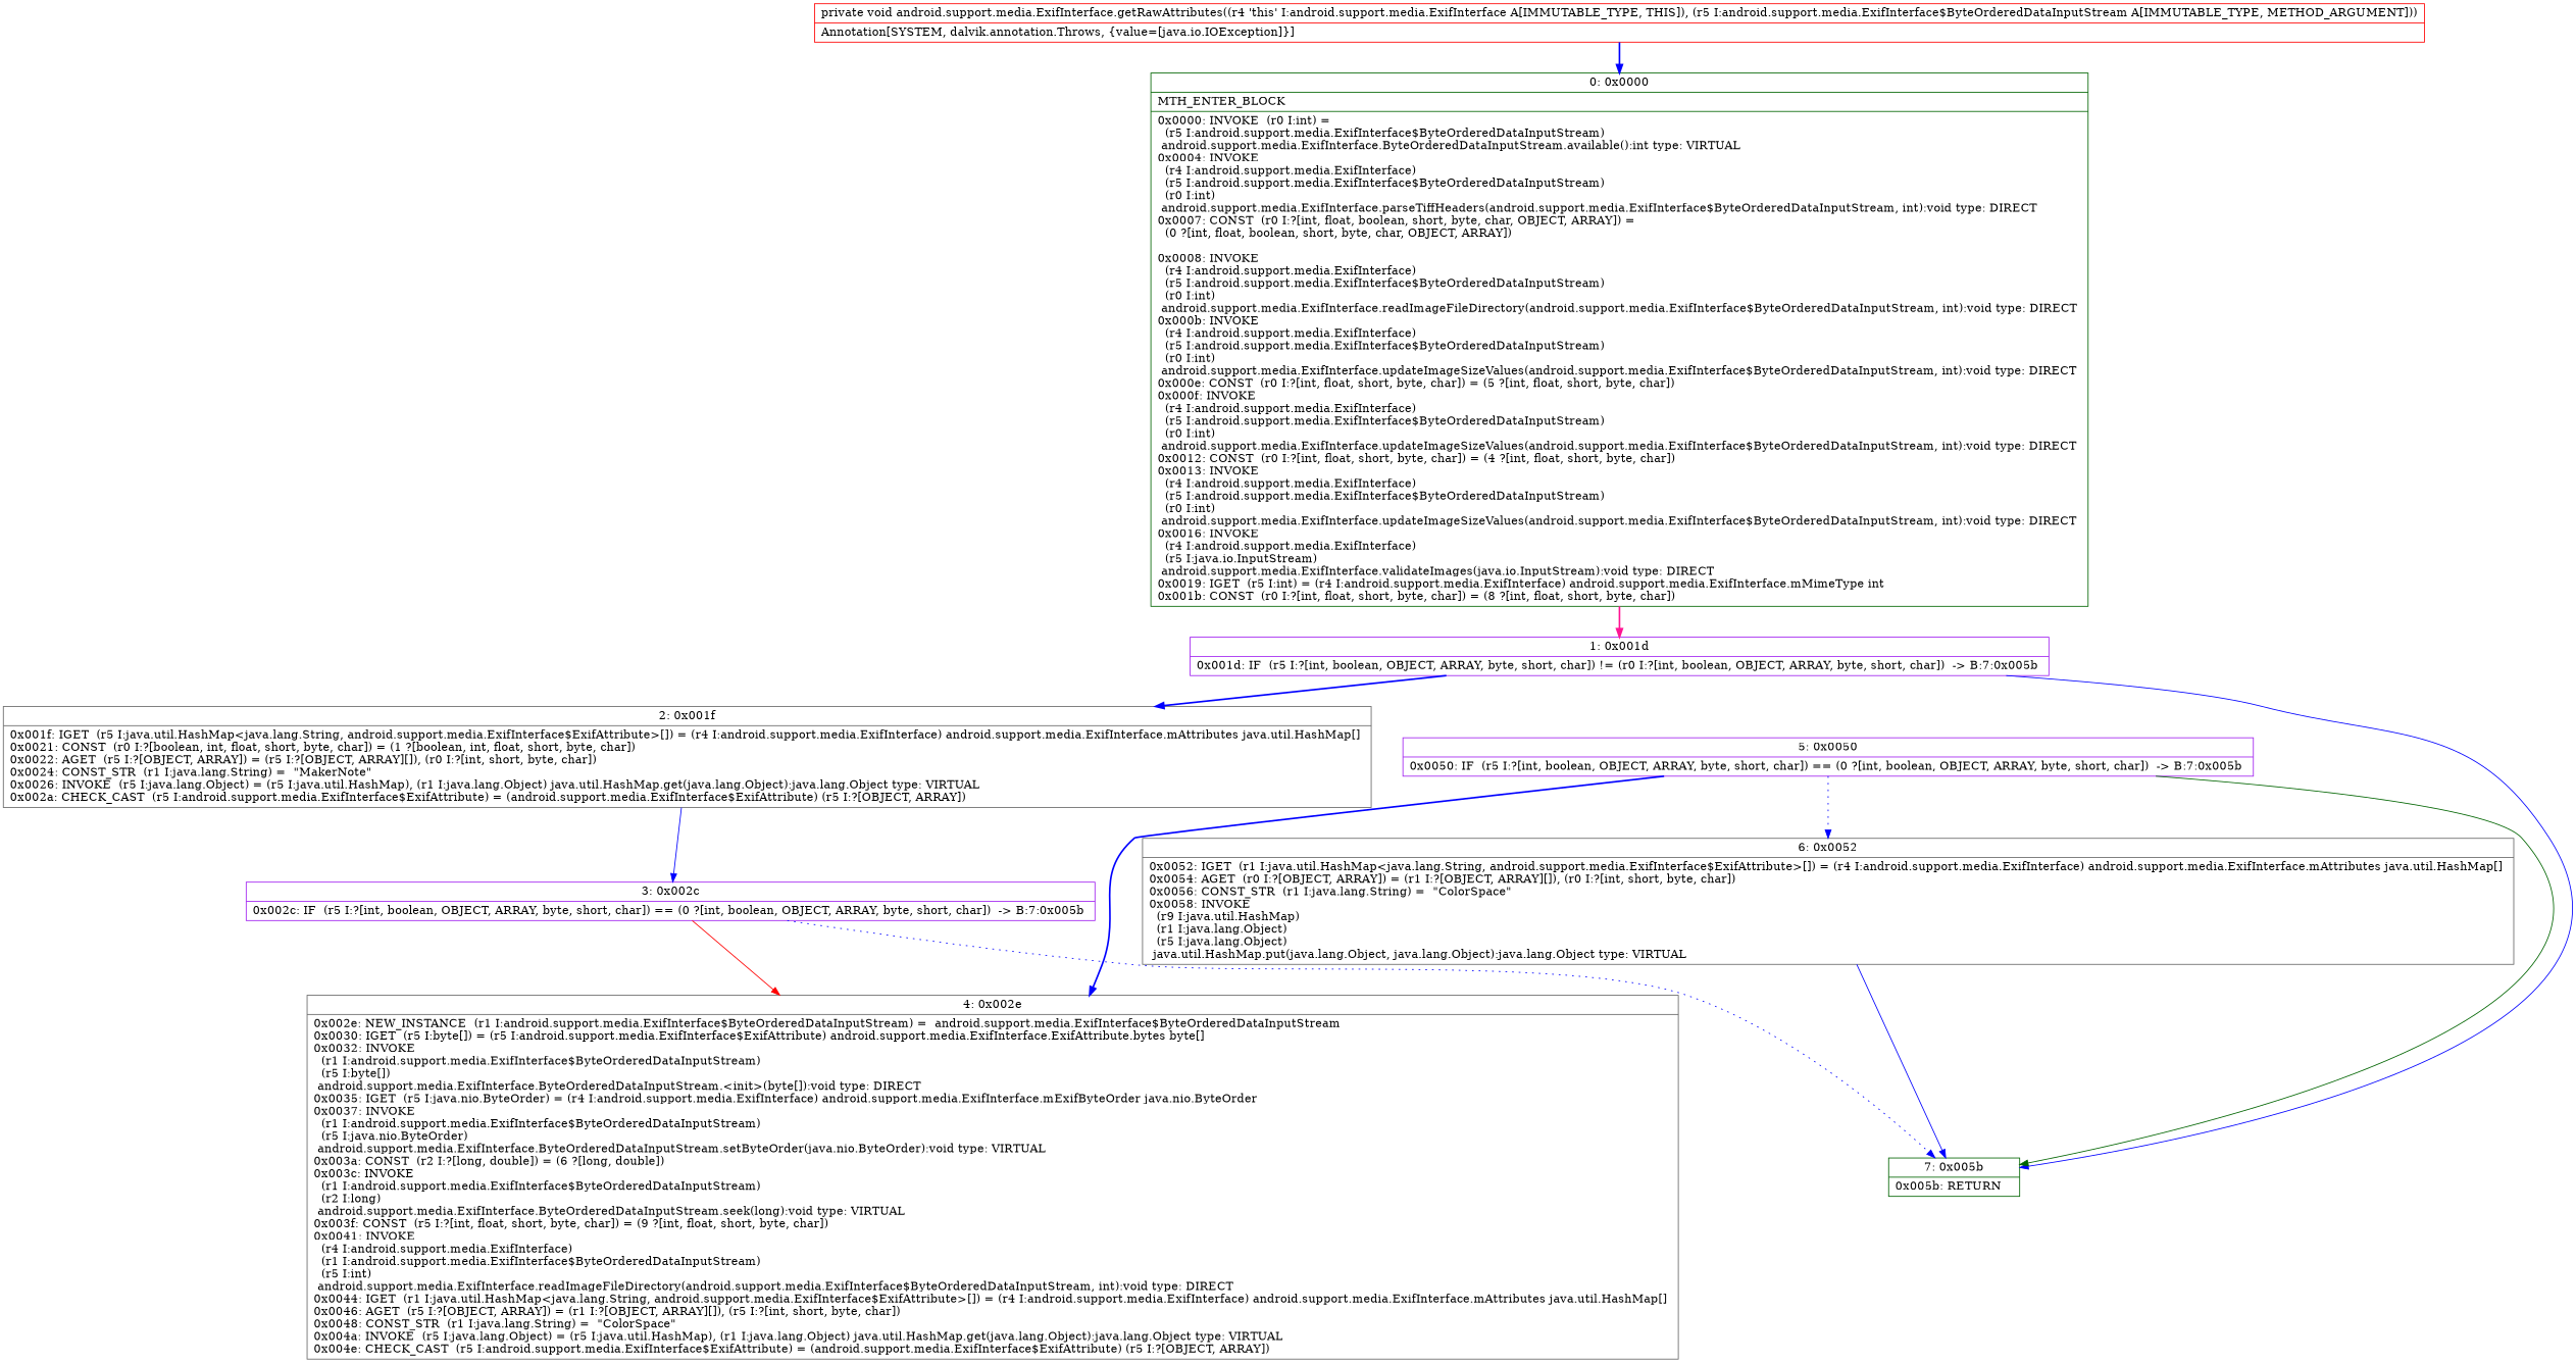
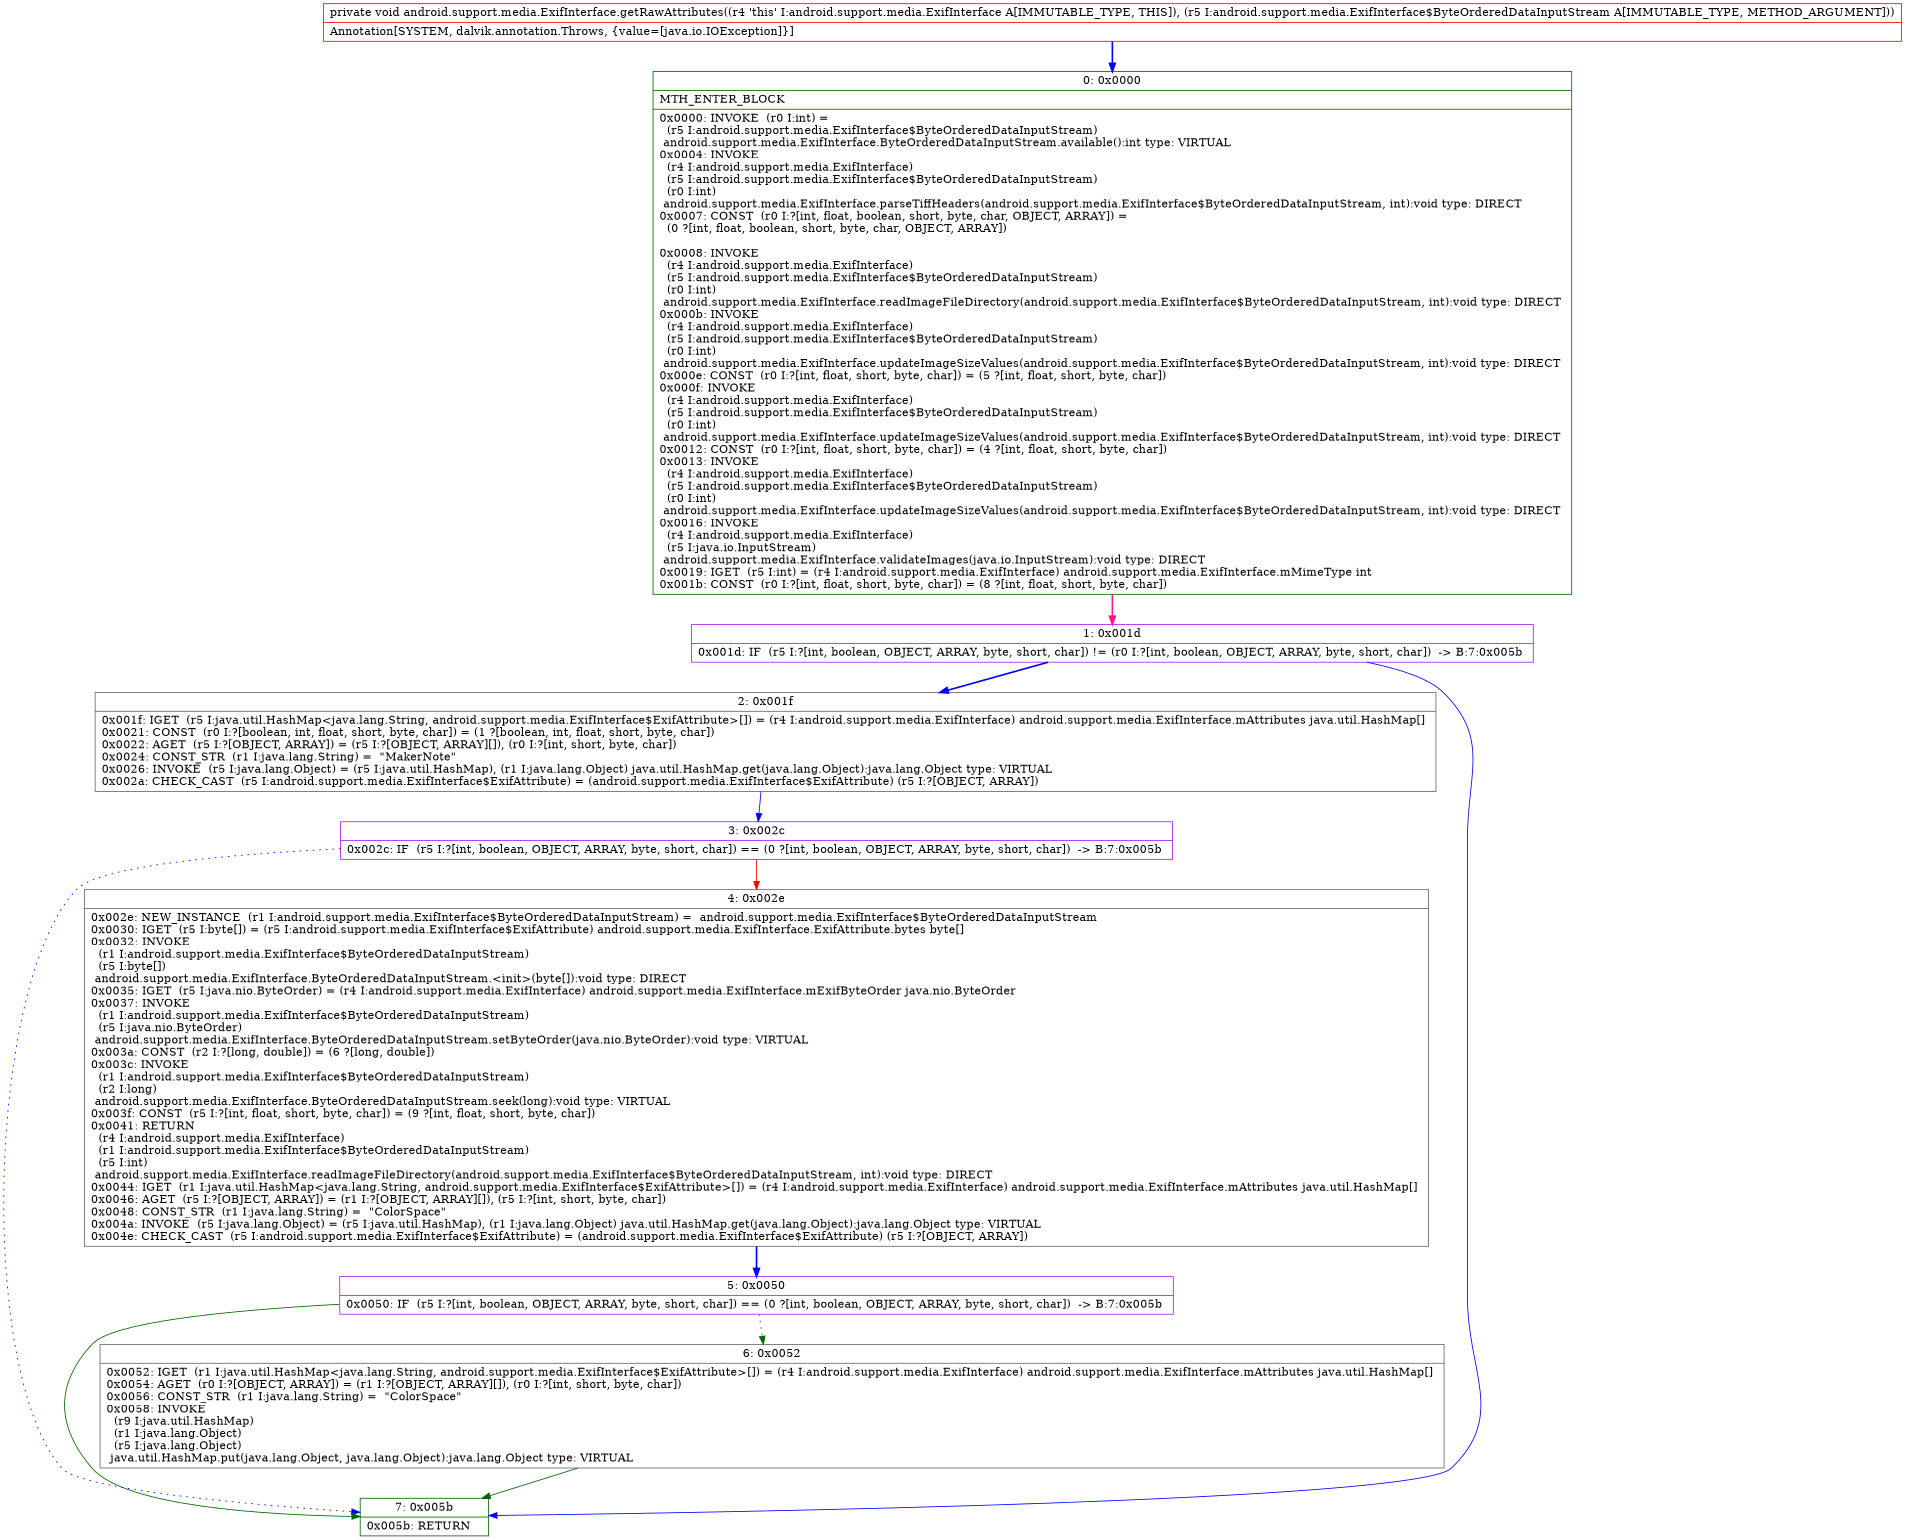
  digraph {
    node [color=purple shape=record]
    edge [color=blue style=solid]
    n1 [color=darkgreen label="{0\:\ 0x0000|MTH_ENTER_BLOCK\l|0x0000: INVOKE  (r0 I:int) = \l  (r5 I:android.support.media.ExifInterface$ByteOrderedDataInputStream)\l android.support.media.ExifInterface.ByteOrderedDataInputStream.available():int type: VIRTUAL \l0x0004: INVOKE  \l  (r4 I:android.support.media.ExifInterface)\l  (r5 I:android.support.media.ExifInterface$ByteOrderedDataInputStream)\l  (r0 I:int)\l android.support.media.ExifInterface.parseTiffHeaders(android.support.media.ExifInterface$ByteOrderedDataInputStream, int):void type: DIRECT \l0x0007: CONST  (r0 I:?[int, float, boolean, short, byte, char, OBJECT, ARRAY]) = \l  (0 ?[int, float, boolean, short, byte, char, OBJECT, ARRAY])\l \l0x0008: INVOKE  \l  (r4 I:android.support.media.ExifInterface)\l  (r5 I:android.support.media.ExifInterface$ByteOrderedDataInputStream)\l  (r0 I:int)\l android.support.media.ExifInterface.readImageFileDirectory(android.support.media.ExifInterface$ByteOrderedDataInputStream, int):void type: DIRECT \l0x000b: INVOKE  \l  (r4 I:android.support.media.ExifInterface)\l  (r5 I:android.support.media.ExifInterface$ByteOrderedDataInputStream)\l  (r0 I:int)\l android.support.media.ExifInterface.updateImageSizeValues(android.support.media.ExifInterface$ByteOrderedDataInputStream, int):void type: DIRECT \l0x000e: CONST  (r0 I:?[int, float, short, byte, char]) = (5 ?[int, float, short, byte, char]) \l0x000f: INVOKE  \l  (r4 I:android.support.media.ExifInterface)\l  (r5 I:android.support.media.ExifInterface$ByteOrderedDataInputStream)\l  (r0 I:int)\l android.support.media.ExifInterface.updateImageSizeValues(android.support.media.ExifInterface$ByteOrderedDataInputStream, int):void type: DIRECT \l0x0012: CONST  (r0 I:?[int, float, short, byte, char]) = (4 ?[int, float, short, byte, char]) \l0x0013: INVOKE  \l  (r4 I:android.support.media.ExifInterface)\l  (r5 I:android.support.media.ExifInterface$ByteOrderedDataInputStream)\l  (r0 I:int)\l android.support.media.ExifInterface.updateImageSizeValues(android.support.media.ExifInterface$ByteOrderedDataInputStream, int):void type: DIRECT \l0x0016: INVOKE  \l  (r4 I:android.support.media.ExifInterface)\l  (r5 I:java.io.InputStream)\l android.support.media.ExifInterface.validateImages(java.io.InputStream):void type: DIRECT \l0x0019: IGET  (r5 I:int) = (r4 I:android.support.media.ExifInterface) android.support.media.ExifInterface.mMimeType int \l0x001b: CONST  (r0 I:?[int, float, short, byte, char]) = (8 ?[int, float, short, byte, char]) \l}"]
    n2 [label="{1\:\ 0x001d|0x001d: IF  (r5 I:?[int, boolean, OBJECT, ARRAY, byte, short, char]) != (r0 I:?[int, boolean, OBJECT, ARRAY, byte, short, char])  \-\> B:7:0x005b \l}"]
    n3 [color=gray40 label="{2\:\ 0x001f|0x001f: IGET  (r5 I:java.util.HashMap\<java.lang.String, android.support.media.ExifInterface$ExifAttribute\>[]) = (r4 I:android.support.media.ExifInterface) android.support.media.ExifInterface.mAttributes java.util.HashMap[] \l0x0021: CONST  (r0 I:?[boolean, int, float, short, byte, char]) = (1 ?[boolean, int, float, short, byte, char]) \l0x0022: AGET  (r5 I:?[OBJECT, ARRAY]) = (r5 I:?[OBJECT, ARRAY][]), (r0 I:?[int, short, byte, char]) \l0x0024: CONST_STR  (r1 I:java.lang.String) =  \"MakerNote\" \l0x0026: INVOKE  (r5 I:java.lang.Object) = (r5 I:java.util.HashMap), (r1 I:java.lang.Object) java.util.HashMap.get(java.lang.Object):java.lang.Object type: VIRTUAL \l0x002a: CHECK_CAST  (r5 I:android.support.media.ExifInterface$ExifAttribute) = (android.support.media.ExifInterface$ExifAttribute) (r5 I:?[OBJECT, ARRAY]) \l}"]
    n4 [color=darkgreen label="{7\:\ 0x005b|0x005b: RETURN   \l}"]
    n5 [label="{3\:\ 0x002c|0x002c: IF  (r5 I:?[int, boolean, OBJECT, ARRAY, byte, short, char]) == (0 ?[int, boolean, OBJECT, ARRAY, byte, short, char])  \-\> B:7:0x005b \l}"]
-   n6 [color=gray40 label="{4\:\ 0x002e|0x002e: NEW_INSTANCE  (r1 I:android.support.media.ExifInterface$ByteOrderedDataInputStream) =  android.support.media.ExifInterface$ByteOrderedDataInputStream \l0x0030: IGET  (r5 I:byte[]) = (r5 I:android.support.media.ExifInterface$ExifAttribute) android.support.media.ExifInterface.ExifAttribute.bytes byte[] \l0x0032: INVOKE  \l  (r1 I:android.support.media.ExifInterface$ByteOrderedDataInputStream)\l  (r5 I:byte[])\l android.support.media.ExifInterface.ByteOrderedDataInputStream.\<init\>(byte[]):void type: DIRECT \l0x0035: IGET  (r5 I:java.nio.ByteOrder) = (r4 I:android.support.media.ExifInterface) android.support.media.ExifInterface.mExifByteOrder java.nio.ByteOrder \l0x0037: INVOKE  \l  (r1 I:android.support.media.ExifInterface$ByteOrderedDataInputStream)\l  (r5 I:java.nio.ByteOrder)\l android.support.media.ExifInterface.ByteOrderedDataInputStream.setByteOrder(java.nio.ByteOrder):void type: VIRTUAL \l0x003a: CONST  (r2 I:?[long, double]) = (6 ?[long, double]) \l0x003c: INVOKE  \l  (r1 I:android.support.media.ExifInterface$ByteOrderedDataInputStream)\l  (r2 I:long)\l android.support.media.ExifInterface.ByteOrderedDataInputStream.seek(long):void type: VIRTUAL \l0x003f: CONST  (r5 I:?[int, float, short, byte, char]) = (9 ?[int, float, short, byte, char]) \l0x0041: INVOKE  \l  (r4 I:android.support.media.ExifInterface)\l  (r1 I:android.support.media.ExifInterface$ByteOrderedDataInputStream)\l  (r5 I:int)\l android.support.media.ExifInterface.readImageFileDirectory(android.support.media.ExifInterface$ByteOrderedDataInputStream, int):void type: DIRECT \l0x0044: IGET  (r1 I:java.util.HashMap\<java.lang.String, android.support.media.ExifInterface$ExifAttribute\>[]) = (r4 I:android.support.media.ExifInterface) android.support.media.ExifInterface.mAttributes java.util.HashMap[] \l0x0046: AGET  (r5 I:?[OBJECT, ARRAY]) = (r1 I:?[OBJECT, ARRAY][]), (r5 I:?[int, short, byte, char]) \l0x0048: CONST_STR  (r1 I:java.lang.String) =  \"ColorSpace\" \l0x004a: INVOKE  (r5 I:java.lang.Object) = (r5 I:java.util.HashMap), (r1 I:java.lang.Object) java.util.HashMap.get(java.lang.Object):java.lang.Object type: VIRTUAL \l0x004e: CHECK_CAST  (r5 I:android.support.media.ExifInterface$ExifAttribute) = (android.support.media.ExifInterface$ExifAttribute) (r5 I:?[OBJECT, ARRAY]) \l}"]
+   n6 [color=gray40 label="{4\:\ 0x002e|0x002e: NEW_INSTANCE  (r1 I:android.support.media.ExifInterface$ByteOrderedDataInputStream) =  android.support.media.ExifInterface$ByteOrderedDataInputStream \l0x0030: IGET  (r5 I:byte[]) = (r5 I:android.support.media.ExifInterface$ExifAttribute) android.support.media.ExifInterface.ExifAttribute.bytes byte[] \l0x0032: INVOKE  \l  (r1 I:android.support.media.ExifInterface$ByteOrderedDataInputStream)\l  (r5 I:byte[])\l android.support.media.ExifInterface.ByteOrderedDataInputStream.\<init\>(byte[]):void type: DIRECT \l0x0035: IGET  (r5 I:java.nio.ByteOrder) = (r4 I:android.support.media.ExifInterface) android.support.media.ExifInterface.mExifByteOrder java.nio.ByteOrder \l0x0037: INVOKE  \l  (r1 I:android.support.media.ExifInterface$ByteOrderedDataInputStream)\l  (r5 I:java.nio.ByteOrder)\l android.support.media.ExifInterface.ByteOrderedDataInputStream.setByteOrder(java.nio.ByteOrder):void type: VIRTUAL \l0x003a: CONST  (r2 I:?[long, double]) = (6 ?[long, double]) \l0x003c: INVOKE  \l  (r1 I:android.support.media.ExifInterface$ByteOrderedDataInputStream)\l  (r2 I:long)\l android.support.media.ExifInterface.ByteOrderedDataInputStream.seek(long):void type: VIRTUAL \l0x003f: CONST  (r5 I:?[int, float, short, byte, char]) = (9 ?[int, float, short, byte, char]) \l0x0041: RETURN  \l  (r4 I:android.support.media.ExifInterface)\l  (r1 I:android.support.media.ExifInterface$ByteOrderedDataInputStream)\l  (r5 I:int)\l android.support.media.ExifInterface.readImageFileDirectory(android.support.media.ExifInterface$ByteOrderedDataInputStream, int):void type: DIRECT \l0x0044: IGET  (r1 I:java.util.HashMap\<java.lang.String, android.support.media.ExifInterface$ExifAttribute\>[]) = (r4 I:android.support.media.ExifInterface) android.support.media.ExifInterface.mAttributes java.util.HashMap[] \l0x0046: AGET  (r5 I:?[OBJECT, ARRAY]) = (r1 I:?[OBJECT, ARRAY][]), (r5 I:?[int, short, byte, char]) \l0x0048: CONST_STR  (r1 I:java.lang.String) =  \"ColorSpace\" \l0x004a: INVOKE  (r5 I:java.lang.Object) = (r5 I:java.util.HashMap), (r1 I:java.lang.Object) java.util.HashMap.get(java.lang.Object):java.lang.Object type: VIRTUAL \l0x004e: CHECK_CAST  (r5 I:android.support.media.ExifInterface$ExifAttribute) = (android.support.media.ExifInterface$ExifAttribute) (r5 I:?[OBJECT, ARRAY]) \l}"]
    n7 [label="{5\:\ 0x0050|0x0050: IF  (r5 I:?[int, boolean, OBJECT, ARRAY, byte, short, char]) == (0 ?[int, boolean, OBJECT, ARRAY, byte, short, char])  \-\> B:7:0x005b \l}"]
    n8 [color=gray40 label="{6\:\ 0x0052|0x0052: IGET  (r1 I:java.util.HashMap\<java.lang.String, android.support.media.ExifInterface$ExifAttribute\>[]) = (r4 I:android.support.media.ExifInterface) android.support.media.ExifInterface.mAttributes java.util.HashMap[] \l0x0054: AGET  (r0 I:?[OBJECT, ARRAY]) = (r1 I:?[OBJECT, ARRAY][]), (r0 I:?[int, short, byte, char]) \l0x0056: CONST_STR  (r1 I:java.lang.String) =  \"ColorSpace\" \l0x0058: INVOKE  \l  (r9 I:java.util.HashMap)\l  (r1 I:java.lang.Object)\l  (r5 I:java.lang.Object)\l java.util.HashMap.put(java.lang.Object, java.lang.Object):java.lang.Object type: VIRTUAL \l}"]
    n9 [color=red label="{private void android.support.media.ExifInterface.getRawAttributes((r4 'this' I:android.support.media.ExifInterface A[IMMUTABLE_TYPE, THIS]), (r5 I:android.support.media.ExifInterface$ByteOrderedDataInputStream A[IMMUTABLE_TYPE, METHOD_ARGUMENT]))  | Annotation[SYSTEM, dalvik.annotation.Throws, \{value=[java.io.IOException]\}]\l}"]
    n1 -> n2 [color=deeppink style=bold]
    n2 -> n3 [style=bold]
    n2 -> n4
    n3 -> n5
    n5 -> n4 [style=dotted]
    n5 -> n6 [color=red]
-   n7 -> n6 [style=bold]
+   n6 -> n7 [style=bold]
    n7 -> n4 [color=darkgreen]
-   n7 -> n8 [style=dotted]
-   n8 -> n4
+   n7 -> n8 [color=darkgreen style=dotted]
+   n8 -> n4 [color=darkgreen]
    n9 -> n1 [style=bold]
  }
